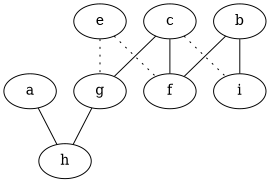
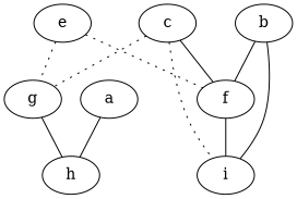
  graph {
    a
    h
    g
    b
    i
    f
    c
    e
    a -- h
    g -- h
    b -- i
    b -- f
-   c -- g [style=solid]
+   f -- i
+   c -- g [style=dotted]
    c -- i [style=dotted]
    c -- f
    e -- g [style=dotted]
    e -- f [style=dotted]
  }
